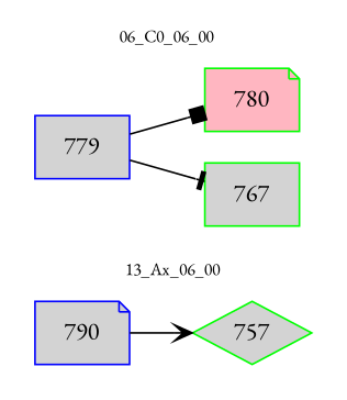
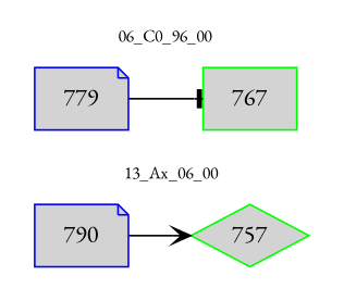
  digraph {
    fontname="EB Garamond"
    rankdir=LR
    node [color=green fillcolor=lightgrey fontname="EB Garamond" shape=note style=filled]
    edge [color=black fontname="EB Garamond"]
    n1 [color=blue label=790]
    n2 [label=757 shape=diamond]
-   n3 [color=blue label=779 shape=box]
+   n3 [color=blue label=779]
    n4 [label=767 shape=box]
-   n5 [fillcolor=lightpink label=780]
    subgraph cluster_1 {
      color=white
      fontsize=10
      label="13_Ax_06_00"
      n1
      n2
    }
    subgraph cluster_2 {
      color=white
      fontsize=10
-     label="06_C0_06_00"
+     label="06_C0_96_00"
      n3
      n4
-     n5
    }
    n1 -> n2 [arrowhead=vee]
    n3 -> n4 [arrowhead=tee]
-   n3 -> n5 [arrowhead=box]
  }
